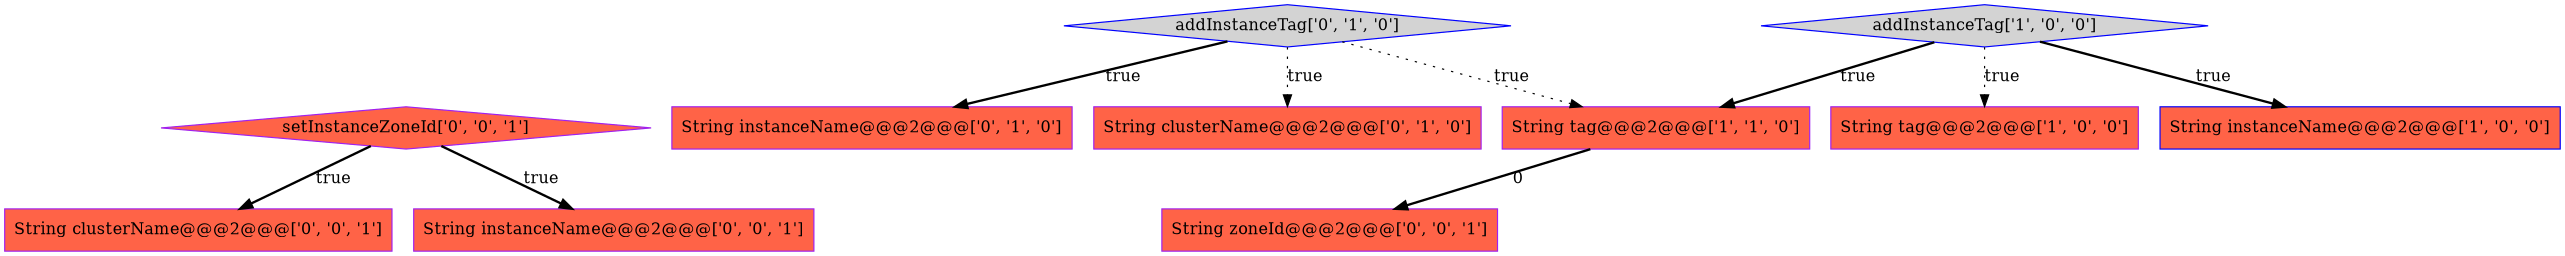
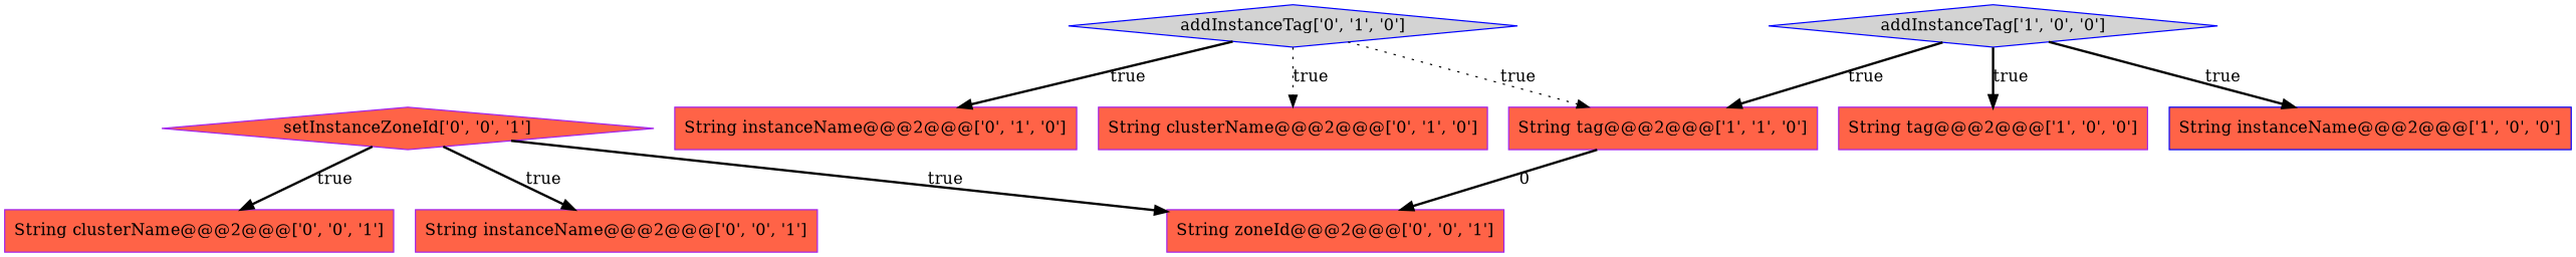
  digraph {
    node [color=purple fillcolor=tomato shape=box style=filled]
    edge [style=bold]
    n1 [label="String zoneId@@@2@@@['0', '0', '1']"]
    n2 [label="String clusterName@@@2@@@['0', '0', '1']"]
    n3 [label="String instanceName@@@2@@@['0', '1', '0']"]
    n4 [label="String clusterName@@@2@@@['0', '1', '0']"]
    n5 [label="String tag@@@2@@@['1', '0', '0']"]
    n6 [label="setInstanceZoneId['0', '0', '1']" shape=diamond]
    n7 [label="String instanceName@@@2@@@['0', '0', '1']"]
    n8 [label="String tag@@@2@@@['1', '1', '0']"]
    n9 [color=blue fillcolor=lightgray label="addInstanceTag['0', '1', '0']" shape=diamond]
    n10 [color=blue fillcolor=lightgray label="addInstanceTag['1', '0', '0']" shape=diamond]
    n11 [color=blue label="String instanceName@@@2@@@['1', '0', '0']"]
+   n6 -> n1 [label=true]
    n6 -> n2 [label=true]
    n6 -> n7 [label=true]
    n8 -> n1 [label=0]
    n9 -> n3 [label=true]
    n9 -> n4 [label=true style=dotted]
    n9 -> n8 [label=true style=dotted]
-   n10 -> n5 [label=true style=dotted]
+   n10 -> n5 [label=true]
    n10 -> n8 [label=true]
    n10 -> n11 [label=true]
  }
